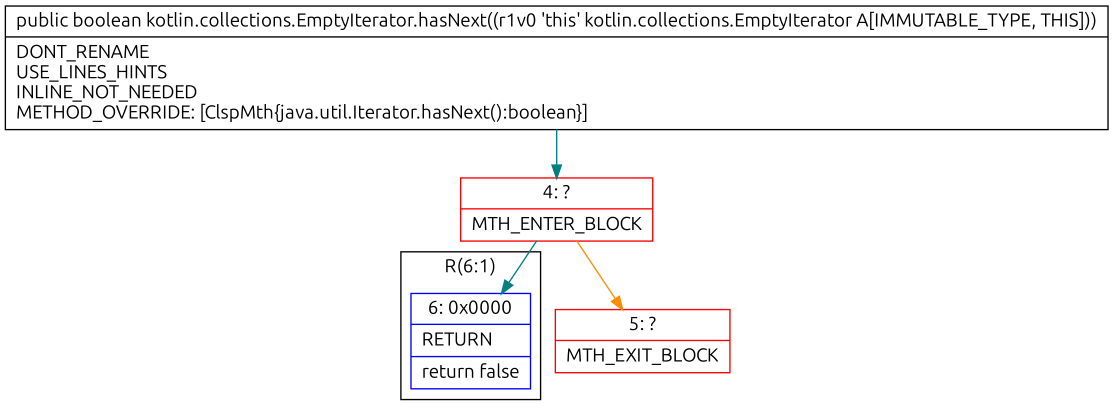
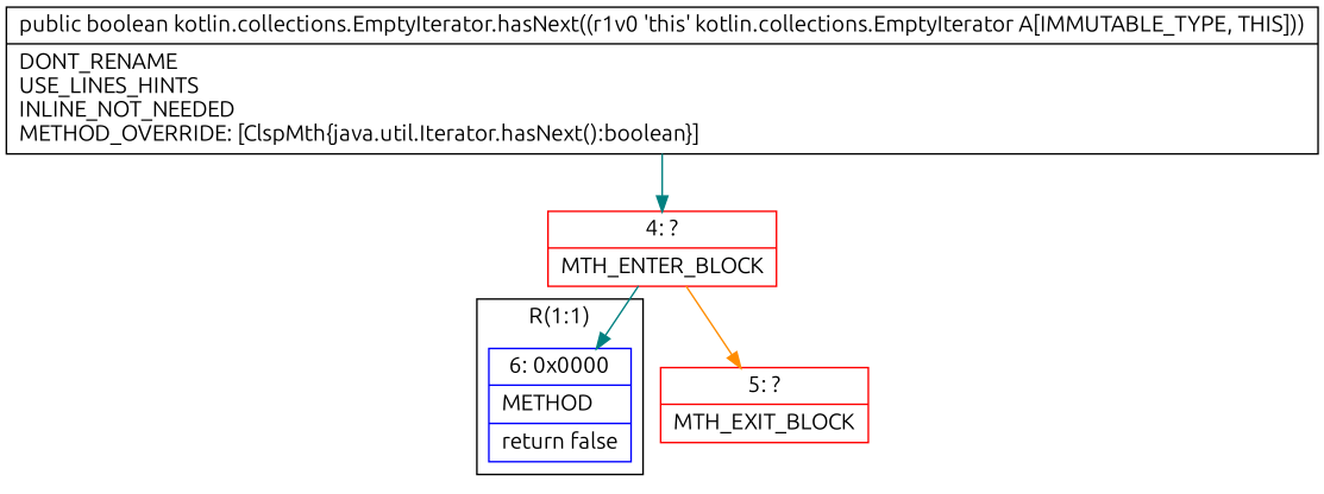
  digraph {
    fontname=Ubuntu
    node [color=red fontname=Ubuntu shape=record]
    edge [color=teal fontname=Ubuntu]
-   n1 [color=blue label="{6\:\ 0x0000|RETURN\l|return false\l}"]
+   n1 [color=blue label="{6\:\ 0x0000|METHOD\l|return false\l}"]
    n2 [label="{5\:\ ?|MTH_EXIT_BLOCK\l}"]
    n3 [label="{4\:\ ?|MTH_ENTER_BLOCK\l}"]
    n4 [label="{public boolean kotlin.collections.EmptyIterator.hasNext((r1v0 'this' kotlin.collections.EmptyIterator A[IMMUTABLE_TYPE, THIS]))  | DONT_RENAME\lUSE_LINES_HINTS\lINLINE_NOT_NEEDED\lMETHOD_OVERRIDE: [ClspMth\{java.util.Iterator.hasNext():boolean\}]\l}" color=""]
    subgraph cluster_1 {
-     label="R(6:1)"
+     label="R(1:1)"
      n1
    }
    n3 -> n1
    n3 -> n2 [color=darkorange]
    n4 -> n3
  }
